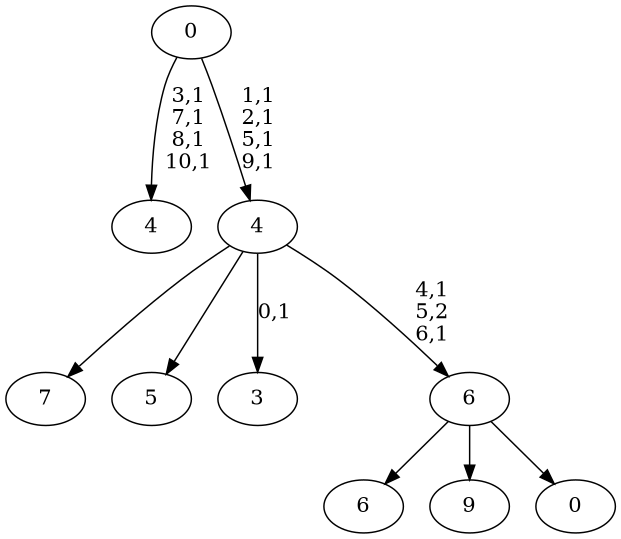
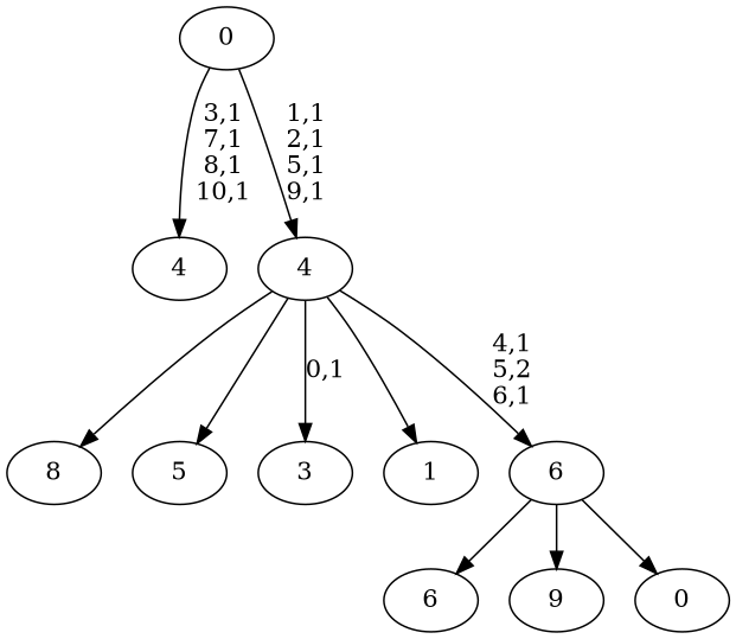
  digraph {
-   n1 [label=7]
+   n1 [label=8]
    n2 [label=6]
    n3 [label=5]
    n4 [label=4]
    n5 [label=3]
    n6 [label=9]
+   n7 [label=1]
    n8 [label=0]
    6
    4
    0
    6 -> n2
    6 -> n6
    6 -> n8
    4 -> n1
    4 -> n3
    4 -> n5 [label="0,1"]
+   4 -> n7
    4 -> 6 [label="4,1\n5,2\n6,1"]
    0 -> n4 [label="3,1\n7,1\n8,1\n10,1"]
    0 -> 4 [label="1,1\n2,1\n5,1\n9,1"]
  }
